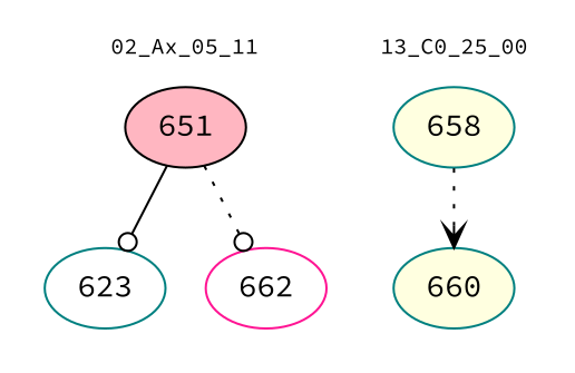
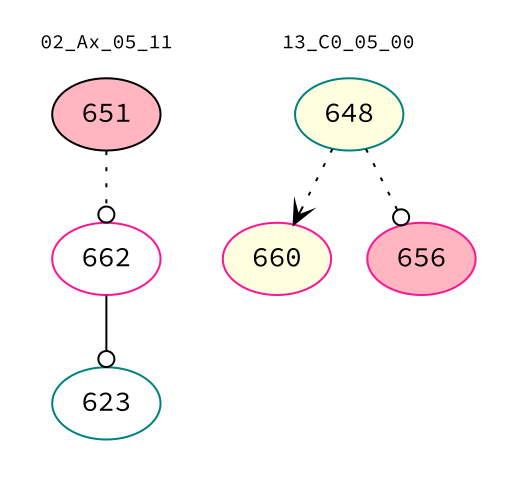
  digraph {
    fontname="Source Code Pro"
    node [color=teal fillcolor=lightpink fontname="Source Code Pro" style=filled]
    edge [arrowhead=odot color=black fontname="Source Code Pro" style=dotted]
    n1 [color=black label=651]
    n2 [fillcolor=white label=623]
    n3 [color=deeppink fillcolor=white label=662]
-   n4 [fillcolor=lightyellow label=658]
-   n5 [fillcolor=lightyellow label=660]
+   n4 [fillcolor=lightyellow label=648]
+   n5 [color=deeppink fillcolor=lightyellow label=660]
+   n6 [color=deeppink label=656]
    subgraph cluster_1 {
      color=white
      fontsize=10
      label="02_Ax_05_11"
      n1
      n2
      n3
    }
    subgraph cluster_2 {
      color=white
      fontsize=10
-     label="13_C0_25_00"
+     label="13_C0_05_00"
      n4
      n5
+     n6
    }
-   n1 -> n2 [style=solid]
+   n3 -> n2 [style=solid]
    n1 -> n3
    n4 -> n5 [arrowhead=vee]
+   n4 -> n6
  }
